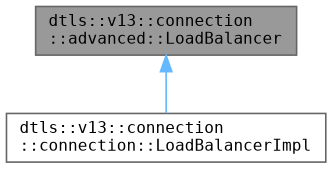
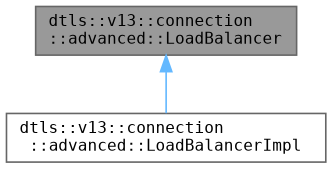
  digraph {
    fontname="DejaVu Sans Mono"
    node [color=gray40 fontname="DejaVu Sans Mono" fontsize=10 shape=box style=filled]
    n1 [fillcolor=grey60 fontcolor=black height=0.2 label="dtls::v13::connection\l::advanced::LoadBalancer" width=0.4]
-   n2 [fillcolor=white height=0.2 label="dtls::v13::connection\l::connection::LoadBalancerImpl" width=0.4]
+   n2 [fillcolor=white height=0.2 label="dtls::v13::connection\l::advanced::LoadBalancerImpl" width=0.4]
    n1 -> n2 [color=steelblue1 dir=back fontname="DejaVu Sans Mono" fontsize=10 labelfontname=Helvetica labelfontsize=10 style=solid]
  }
